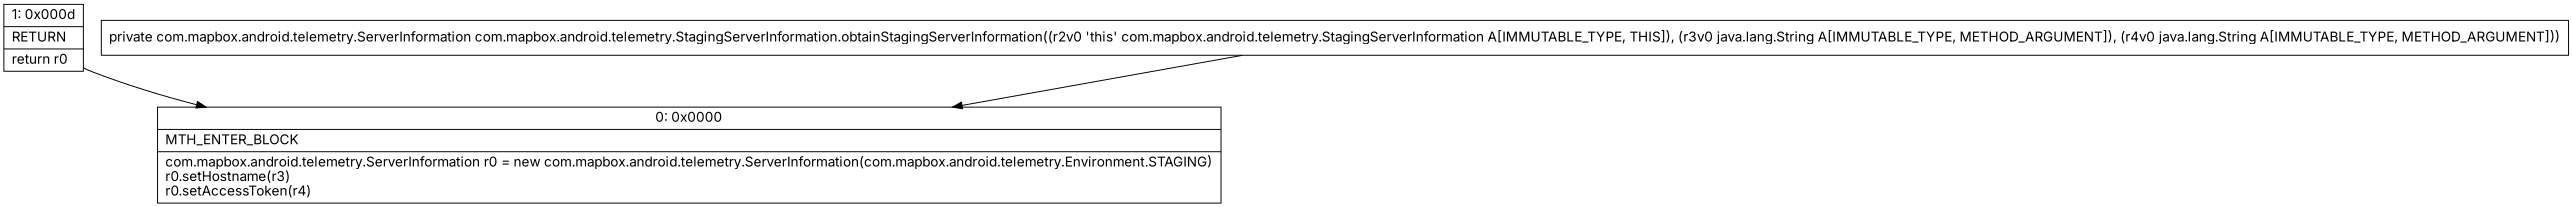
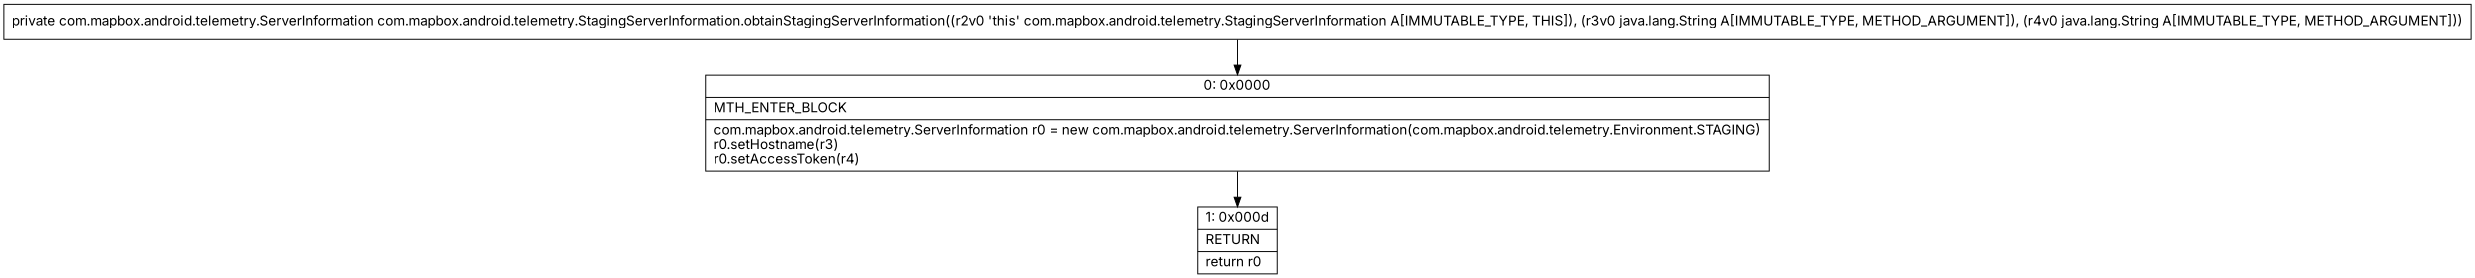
  digraph {
    fontname=Inter
    node [shape=record fontname=Inter]
    edge [fontname=Inter]
    n1 [label="{0\:\ 0x0000|MTH_ENTER_BLOCK\l|com.mapbox.android.telemetry.ServerInformation r0 = new com.mapbox.android.telemetry.ServerInformation(com.mapbox.android.telemetry.Environment.STAGING)\lr0.setHostname(r3)\lr0.setAccessToken(r4)\l}"]
    n2 [label="{1\:\ 0x000d|RETURN\l|return r0\l}"]
    n3 [label="{private com.mapbox.android.telemetry.ServerInformation com.mapbox.android.telemetry.StagingServerInformation.obtainStagingServerInformation((r2v0 'this' com.mapbox.android.telemetry.StagingServerInformation A[IMMUTABLE_TYPE, THIS]), (r3v0 java.lang.String A[IMMUTABLE_TYPE, METHOD_ARGUMENT]), (r4v0 java.lang.String A[IMMUTABLE_TYPE, METHOD_ARGUMENT])) }"]
-   n2 -> n1
+   n1 -> n2
    n3 -> n1
  }
